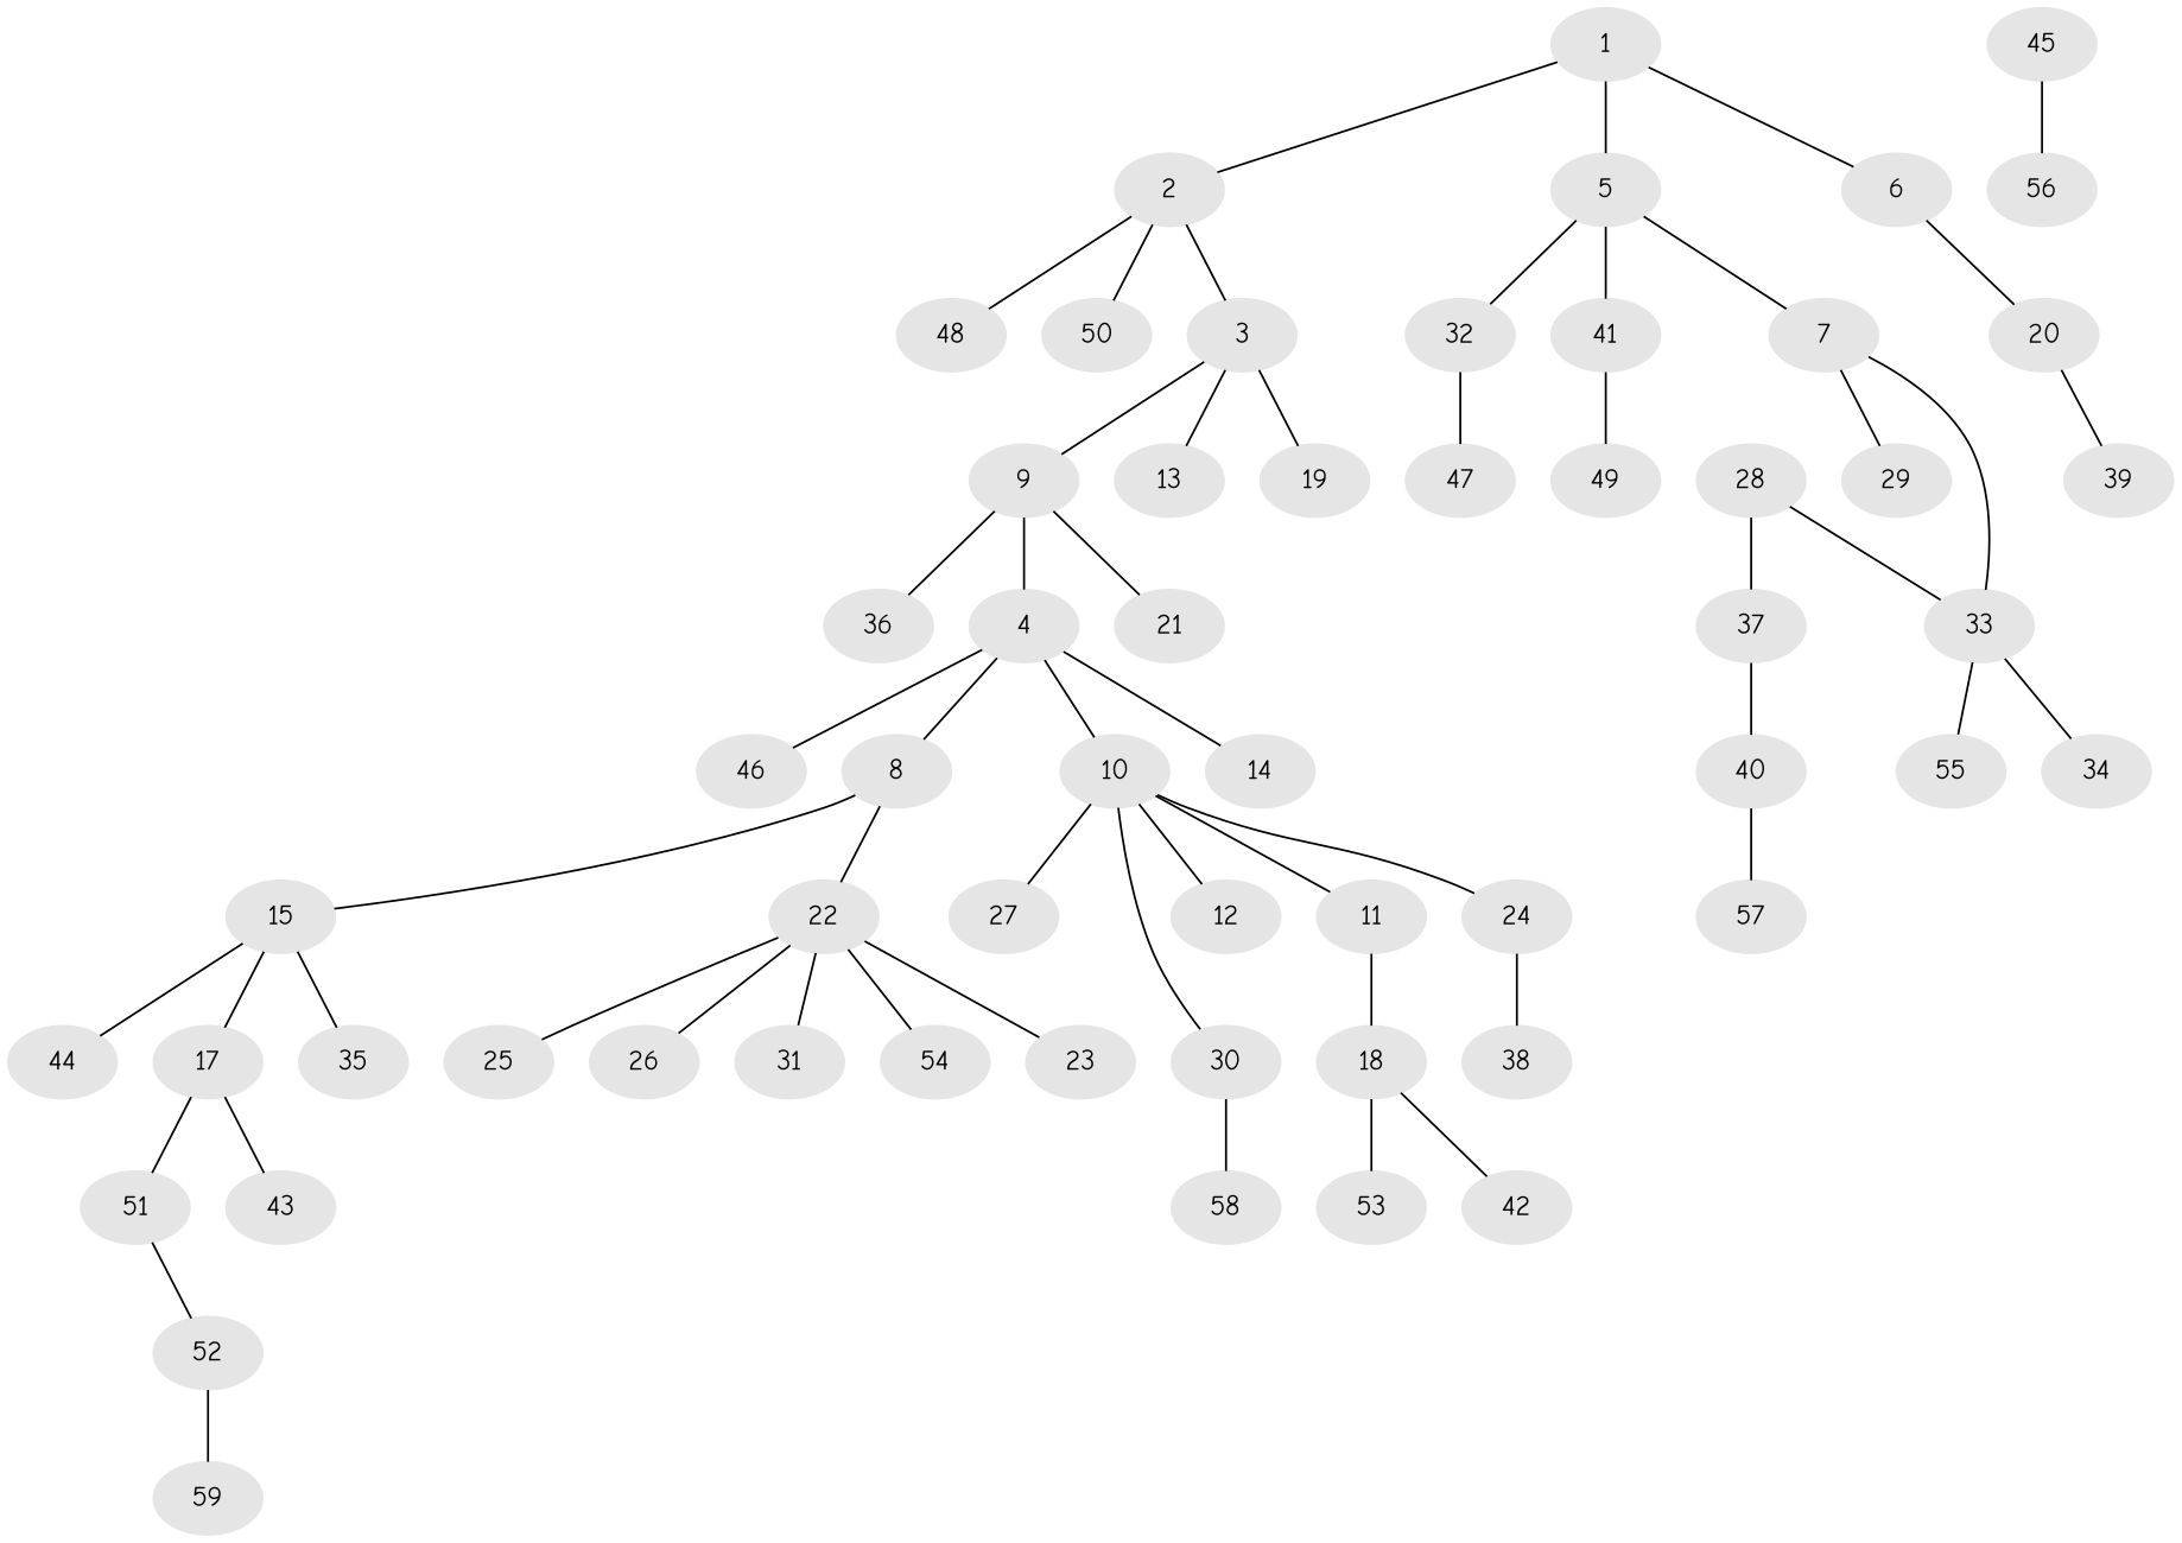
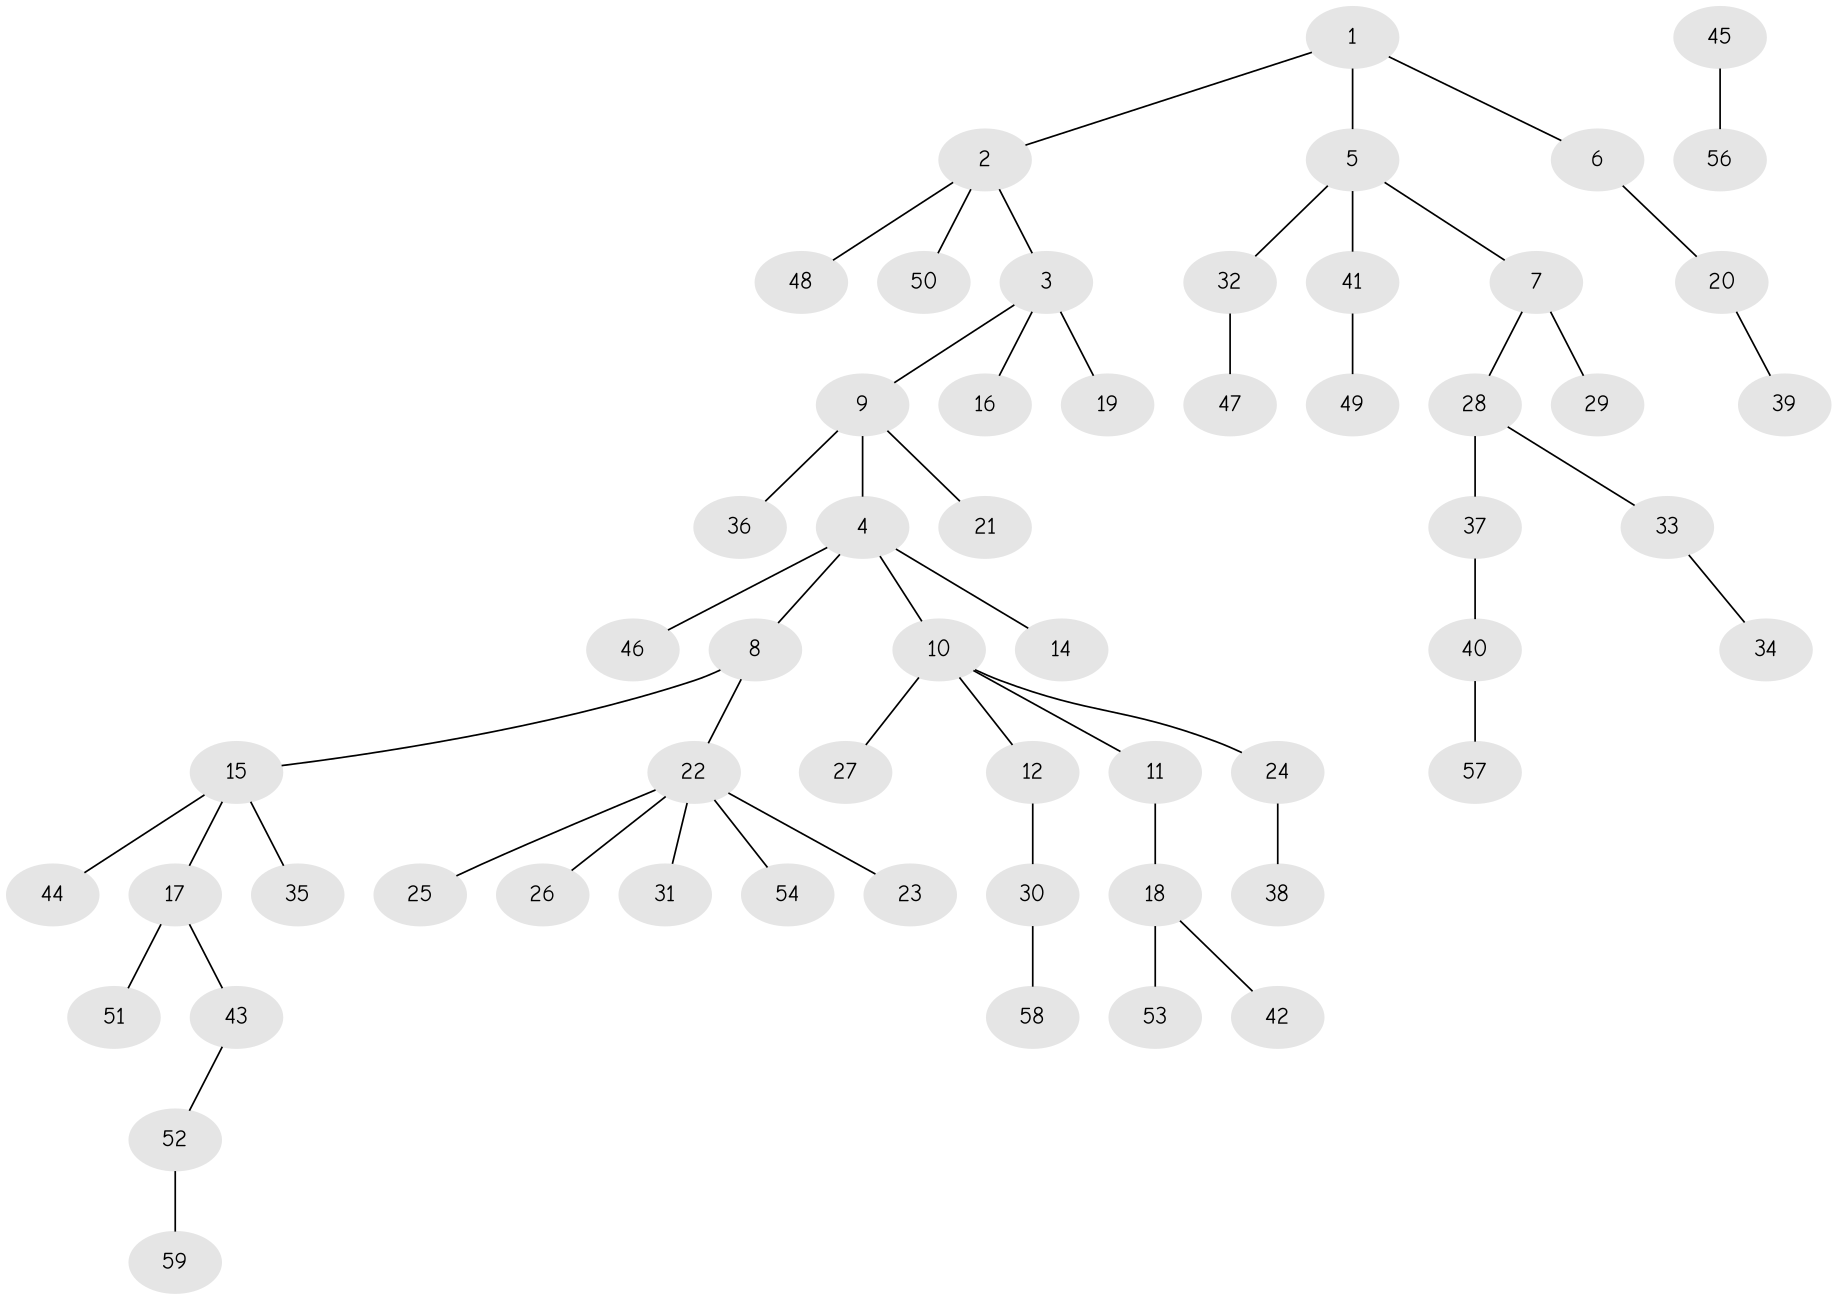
  graph {
    fontname="Comic Neue"
    node [color=gray90 fontname="Comic Neue" style=filled]
    edge [fontname="Comic Neue"]
    1
    2
    5
    6
    3
    48
    50
    7
    32
    41
    20
    9
-   13
+   13 [label=16]
    19
    4
    8
    10
    14
    46
    21
    36
    15
    22
    11
    12
    24
    27
    28
    29
    47
    49
    39
    33
    37
    17
    35
    44
    23
    25
    26
    31
    54
    18
    30
    38
    42
    53
    58
    43
    51
    52
    45
    56
    34
-   55
    40
    57
    59
    1 -- 2
    1 -- 5
    1 -- 6
    2 -- 3
    2 -- 48
    2 -- 50
    5 -- 7
    5 -- 32
    5 -- 41
    6 -- 20
    3 -- 9
    3 -- 13
    3 -- 19
-   7 -- 33
+   7 -- 28
    7 -- 29
    32 -- 47
    41 -- 49
    20 -- 39
    9 -- 4
    9 -- 21
    9 -- 36
    4 -- 8
    4 -- 10
    4 -- 14
    4 -- 46
    8 -- 15
    8 -- 22
    10 -- 11
    10 -- 12
    10 -- 24
    10 -- 27
    15 -- 17
    15 -- 35
    15 -- 44
    22 -- 23
    22 -- 25
    22 -- 26
    22 -- 31
    22 -- 54
    11 -- 18
-   10 -- 30
+   12 -- 30
    24 -- 38
    28 -- 33
    28 -- 37
    33 -- 34
-   33 -- 55
    37 -- 40
    17 -- 43
    17 -- 51
    18 -- 42
    18 -- 53
    30 -- 58
-   51 -- 52
+   43 -- 52
    52 -- 59
    45 -- 56
    40 -- 57
  }
